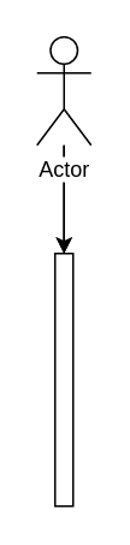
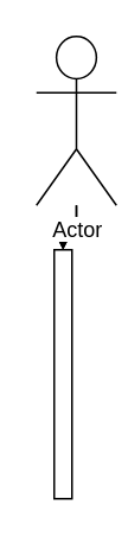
  <mxCell id="0" />
  <mxCell id="1" parent="0" />
  <mxCell id="2" value="" style="edgeStyle=orthogonalEdgeStyle;rounded=0;orthogonalLoop=1;jettySize=auto;html=1;" edge="1" parent="1" source="4" target="5"><mxGeometry relative="1" as="geometry" /></mxCell>
  <mxCell id="3" value="" style="edgeStyle=orthogonalEdgeStyle;rounded=0;orthogonalLoop=1;jettySize=auto;html=1;" edge="1" parent="1" source="4" target="5"><mxGeometry relative="1" as="geometry" /></mxCell>
- <mxCell id="4" value="Actor" style="shape=umlActor;verticalLabelPosition=bottom;labelBackgroundColor=#ffffff;verticalAlign=top;html=1;" vertex="1" parent="1"><mxGeometry x="20" y="20" width="30" height="60" as="geometry" /></mxCell>
+ <mxCell id="4" value="Actor" style="shape=umlActor;verticalLabelPosition=bottom;labelBackgroundColor=#ffffff;verticalAlign=top;html=1;" vertex="1" parent="1"><mxGeometry x="20" y="20" width="45" height="95" as="geometry" /></mxCell>
  <mxCell id="5" value="" style="html=1;points=[];perimeter=orthogonalPerimeter;" vertex="1" parent="1"><mxGeometry x="30" y="140" width="10" height="140" as="geometry" /></mxCell>
